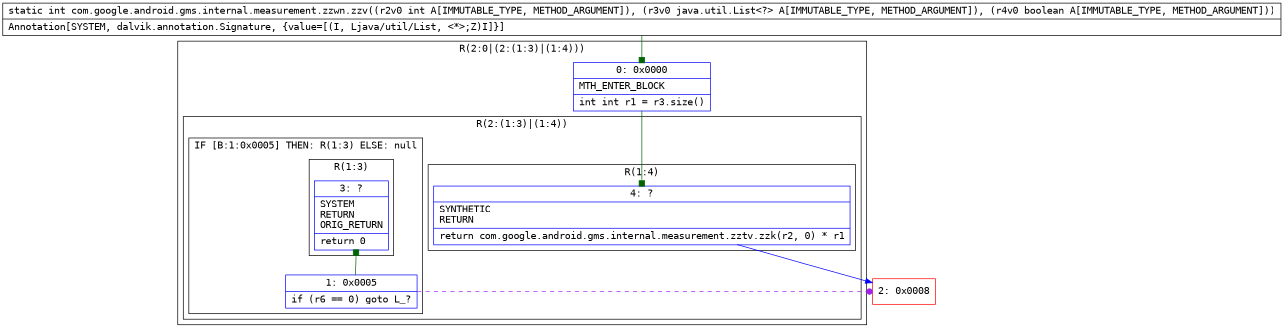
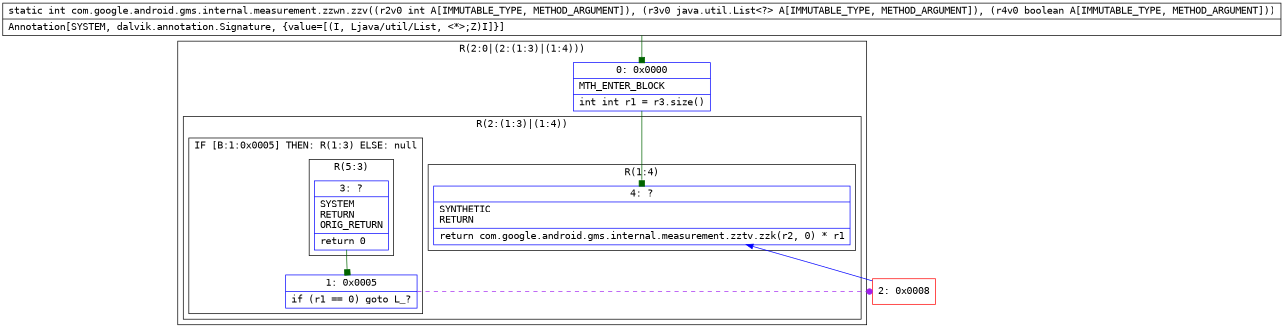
  digraph {
    fontname="DejaVu Sans Mono"
    node [color=blue fontname="DejaVu Sans Mono" shape=record]
    edge [arrowhead=box color=darkgreen fontname="DejaVu Sans Mono"]
    n1 [label="{3\:\ ?|SYSTEM\lRETURN\lORIG_RETURN\l|return 0\l}"]
-   n2 [label="{1\:\ 0x0005|if (r6 == 0) goto L_?\l}"]
+   n2 [label="{1\:\ 0x0005|if (r1 == 0) goto L_?\l}"]
    n3 [label="{4\:\ ?|SYNTHETIC\lRETURN\l|return com.google.android.gms.internal.measurement.zztv.zzk(r2, 0) * r1\l}"]
    n4 [label="{0\:\ 0x0000|MTH_ENTER_BLOCK\l|int int r1 = r3.size()\l}"]
    n5 [color=red label="{2\:\ 0x0008}"]
    n6 [label="{static int com.google.android.gms.internal.measurement.zzwn.zzv((r2v0 int A[IMMUTABLE_TYPE, METHOD_ARGUMENT]), (r3v0 java.util.List\<?\> A[IMMUTABLE_TYPE, METHOD_ARGUMENT]), (r4v0 boolean A[IMMUTABLE_TYPE, METHOD_ARGUMENT]))  | Annotation[SYSTEM, dalvik.annotation.Signature, \{value=[(I, Ljava\/util\/List, \<*\>;Z)I]\}]\l}" color=""]
    subgraph cluster_1 {
      label="R(2:0|(2:(1:3)|(1:4)))"
      n4
      subgraph cluster_2 {
        label="R(2:(1:3)|(1:4))"
        subgraph cluster_3 {
          label="IF [B:1:0x0005] THEN: R(1:3) ELSE: null"
          n2
          subgraph cluster_4 {
-           label="R(1:3)"
+           label="R(5:3)"
            n1
          }
        }
        subgraph cluster_5 {
          label="R(1:4)"
          n3
        }
      }
    }
-   n2 -> n1
+   n1 -> n2
    n2 -> n5 [arrowhead=dot color=purple style=dashed]
    n4 -> n3
-   n3 -> n5 [arrowhead=normal color=blue]
+   n5 -> n3 [arrowhead=normal color=blue]
    n6 -> n4
  }
